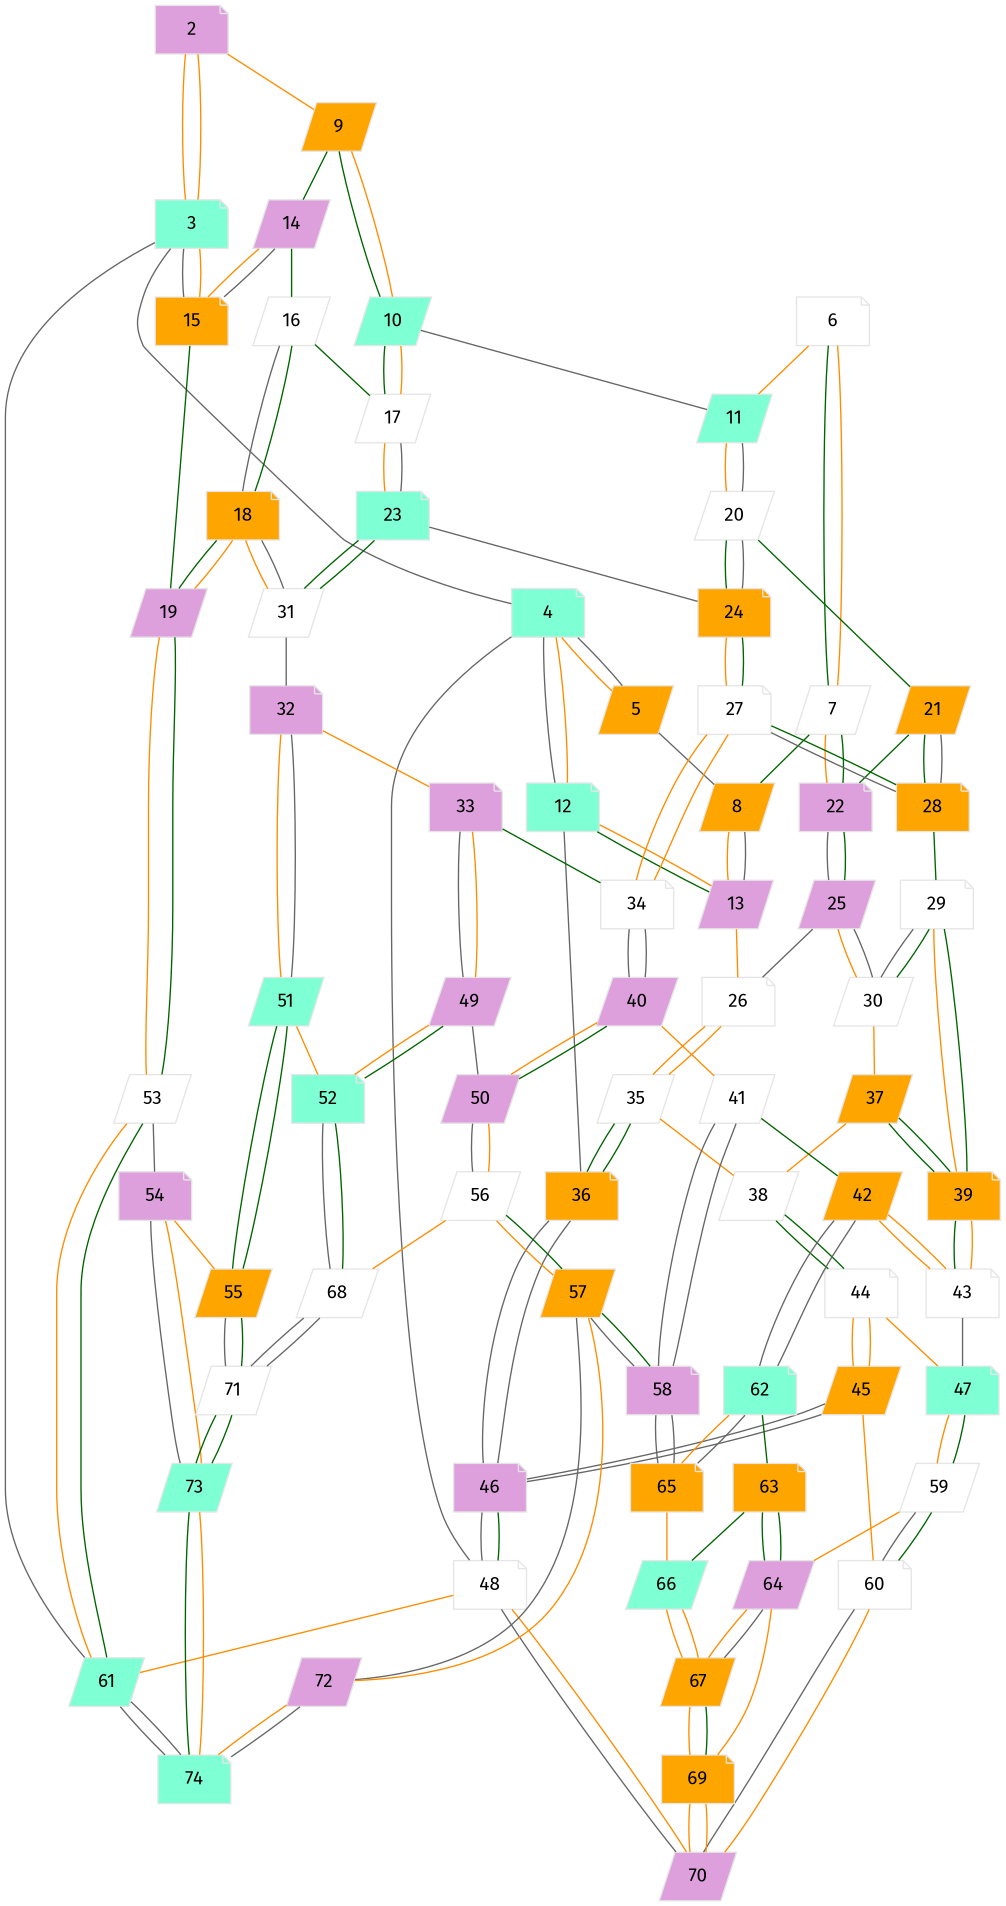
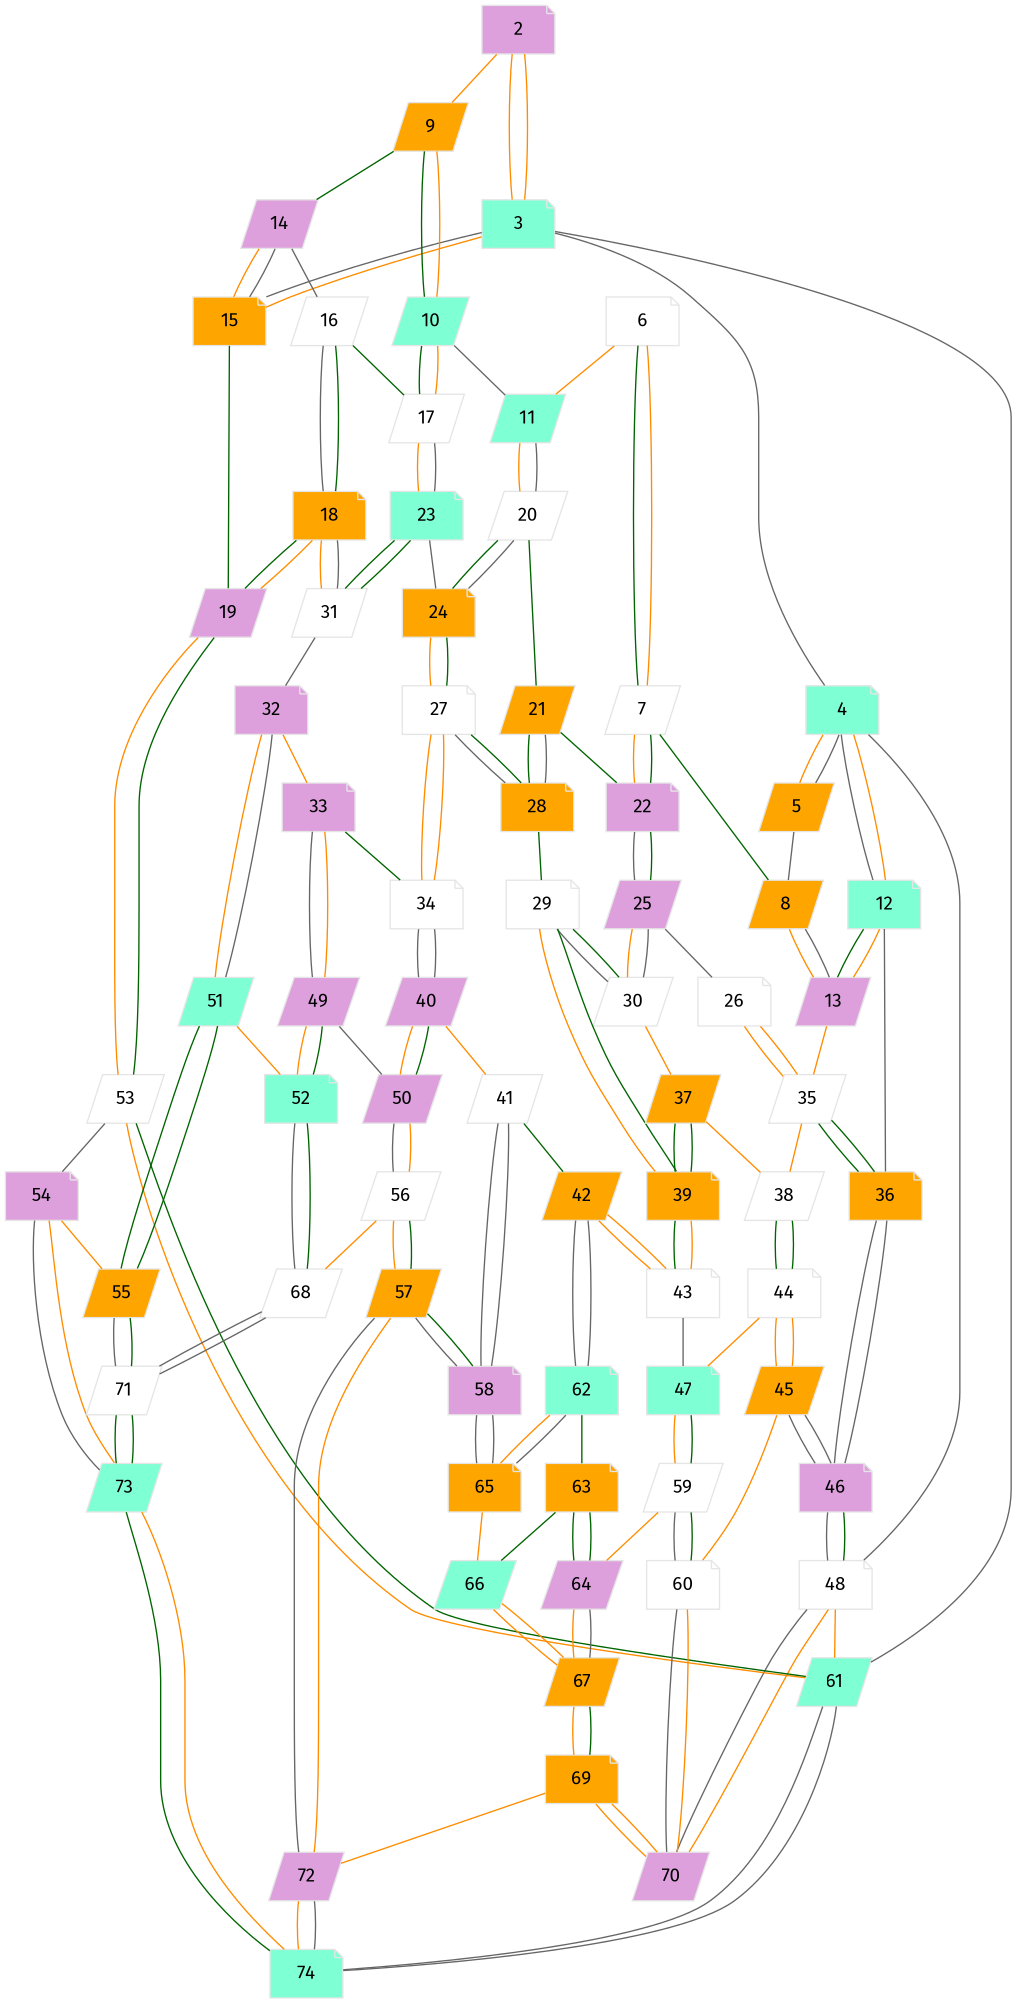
  graph {
    fontname="Fira Sans"
    node [color=gray90 fillcolor=white fontname="Fira Sans" shape=parallelogram style=filled]
    edge [color=darkorange fontname="Fira Sans"]
    2 [fillcolor=plum shape=note]
    3 [fillcolor=aquamarine shape=note]
    9 [fillcolor=orange]
    6 [shape=note]
    7
    11 [fillcolor=aquamarine]
    4 [fillcolor=aquamarine shape=note]
    15 [fillcolor=orange shape=note]
    61 [fillcolor=aquamarine]
    10 [fillcolor=aquamarine]
    14 [fillcolor=plum]
    5 [fillcolor=orange]
    12 [fillcolor=aquamarine shape=note]
    48 [shape=note]
    19 [fillcolor=plum]
    74 [fillcolor=aquamarine shape=note]
    8 [fillcolor=orange]
    13 [fillcolor=plum]
    36 [fillcolor=orange shape=note]
    70 [fillcolor=plum]
    22 [fillcolor=plum shape=note]
    20
    25 [fillcolor=plum]
    26 [shape=note]
    17
    16
    23 [fillcolor=aquamarine shape=note]
    21 [fillcolor=orange]
    24 [fillcolor=orange shape=note]
    46 [fillcolor=plum shape=note]
    35
    18 [fillcolor=orange shape=note]
    53
    31
    32 [fillcolor=plum shape=note]
    54 [fillcolor=plum shape=note]
    28 [fillcolor=orange shape=note]
    27 [shape=note]
    29 [shape=note]
    30
    34 [shape=note]
    37 [fillcolor=orange]
    38
    40 [fillcolor=plum]
    39 [fillcolor=orange shape=note]
    43 [shape=note]
    33 [fillcolor=plum shape=note]
    51 [fillcolor=aquamarine]
    49 [fillcolor=plum]
    52 [fillcolor=aquamarine shape=note]
    55 [fillcolor=orange]
    50 [fillcolor=plum]
    41
    44 [shape=note]
    47 [fillcolor=aquamarine shape=note]
    45 [fillcolor=orange]
    42 [fillcolor=orange]
    58 [fillcolor=plum shape=note]
    56
    62 [fillcolor=aquamarine shape=note]
    65 [fillcolor=orange shape=note]
    63 [fillcolor=orange shape=note]
    59
    60 [shape=note]
    64 [fillcolor=plum]
    68
    57 [fillcolor=orange]
    71
    73 [fillcolor=aquamarine]
    72 [fillcolor=plum]
    66 [fillcolor=aquamarine]
    67 [fillcolor=orange]
    69 [fillcolor=orange shape=note]
    2 -- 3
    2 -- 3
    2 -- 9
    3 -- 4 [color=gray40]
    3 -- 15 [color=gray40]
    3 -- 15
    3 -- 61 [color=gray40]
    9 -- 10 [color=darkgreen]
    9 -- 10
    9 -- 14 [color=darkgreen]
    6 -- 7 [color=darkgreen]
    6 -- 7
    6 -- 11
    7 -- 8 [color=darkgreen]
    7 -- 22
    7 -- 22 [color=darkgreen]
    11 -- 20
    11 -- 20 [color=gray40]
    4 -- 5
    4 -- 5 [color=gray40]
    4 -- 12 [color=gray40]
    4 -- 12
    4 -- 48 [color=gray40]
    15 -- 19 [color=darkgreen]
    61 -- 74 [color=gray40]
    61 -- 74 [color=gray40]
    10 -- 11 [color=gray40]
    10 -- 17 [color=darkgreen]
    10 -- 17
    14 -- 15
    14 -- 15 [color=gray40]
-   14 -- 16 [color=darkgreen]
+   14 -- 16 [color=gray40]
    5 -- 8 [color=gray40]
    12 -- 13 [color=darkgreen]
    12 -- 13
    12 -- 36 [color=gray40]
    48 -- 61
    48 -- 70 [color=gray40]
    48 -- 70
    19 -- 53
    19 -- 53 [color=darkgreen]
    8 -- 13
    8 -- 13 [color=gray40]
-   13 -- 26
+   13 -- 35
    36 -- 46 [color=gray40]
    36 -- 46 [color=gray40]
    22 -- 25 [color=gray40]
    22 -- 25 [color=darkgreen]
    20 -- 21 [color=darkgreen]
    20 -- 24 [color=darkgreen]
    20 -- 24 [color=gray40]
    25 -- 26 [color=gray40]
    25 -- 30
    25 -- 30 [color=gray40]
    26 -- 35
    26 -- 35
    17 -- 23
    17 -- 23 [color=gray40]
    16 -- 17 [color=darkgreen]
    16 -- 18 [color=gray40]
    16 -- 18 [color=darkgreen]
    23 -- 24 [color=gray40]
    23 -- 31 [color=darkgreen]
    23 -- 31 [color=darkgreen]
    21 -- 22 [color=darkgreen]
    21 -- 28 [color=darkgreen]
    21 -- 28 [color=gray40]
    24 -- 27
    24 -- 27 [color=darkgreen]
    46 -- 48 [color=gray40]
    46 -- 48 [color=darkgreen]
    35 -- 36 [color=darkgreen]
    35 -- 36 [color=darkgreen]
    35 -- 38
    18 -- 19 [color=darkgreen]
    18 -- 19
    18 -- 31
    18 -- 31 [color=gray40]
    53 -- 61
    53 -- 61 [color=darkgreen]
    53 -- 54 [color=gray40]
    31 -- 32 [color=gray40]
    32 -- 33
    32 -- 51
    32 -- 51 [color=gray40]
    54 -- 55
    54 -- 73 [color=gray40]
    54 -- 73
    28 -- 29 [color=darkgreen]
    27 -- 28 [color=gray40]
    27 -- 28 [color=darkgreen]
    27 -- 34
    27 -- 34
    29 -- 30 [color=gray40]
    29 -- 30 [color=darkgreen]
    29 -- 39
    29 -- 39 [color=darkgreen]
    30 -- 37
    34 -- 40 [color=gray40]
    34 -- 40 [color=gray40]
    37 -- 38
    37 -- 39 [color=darkgreen]
    37 -- 39 [color=darkgreen]
    38 -- 44 [color=darkgreen]
    38 -- 44 [color=darkgreen]
    40 -- 50
    40 -- 50 [color=darkgreen]
    40 -- 41
    39 -- 43 [color=darkgreen]
    39 -- 43
    43 -- 47 [color=gray40]
    33 -- 34 [color=darkgreen]
    33 -- 49 [color=gray40]
    33 -- 49
    51 -- 52
    51 -- 55 [color=darkgreen]
    51 -- 55 [color=darkgreen]
    49 -- 52
    49 -- 52 [color=darkgreen]
    49 -- 50 [color=gray40]
    52 -- 68 [color=gray40]
    52 -- 68 [color=darkgreen]
    55 -- 71 [color=gray40]
    55 -- 71 [color=darkgreen]
    50 -- 56 [color=gray40]
    50 -- 56
    41 -- 42 [color=darkgreen]
    41 -- 58 [color=gray40]
    41 -- 58 [color=gray40]
    44 -- 47
    44 -- 45
    44 -- 45
    47 -- 59
    47 -- 59 [color=darkgreen]
    45 -- 46 [color=gray40]
    45 -- 46 [color=gray40]
    45 -- 60
    42 -- 43
    42 -- 43
    42 -- 62 [color=gray40]
    42 -- 62 [color=gray40]
    58 -- 65 [color=gray40]
    58 -- 65 [color=gray40]
    56 -- 68
    56 -- 57
    56 -- 57 [color=darkgreen]
    62 -- 65
    62 -- 65 [color=gray40]
    62 -- 63 [color=darkgreen]
    65 -- 66
    63 -- 64 [color=darkgreen]
    63 -- 64 [color=darkgreen]
    63 -- 66 [color=darkgreen]
    59 -- 60 [color=gray40]
    59 -- 60 [color=darkgreen]
    59 -- 64
    60 -- 70 [color=gray40]
    60 -- 70
    64 -- 67
    64 -- 67 [color=gray40]
    68 -- 71 [color=gray40]
    68 -- 71 [color=gray40]
    57 -- 58 [color=gray40]
    57 -- 58 [color=darkgreen]
    57 -- 72 [color=gray40]
    57 -- 72
    71 -- 73 [color=darkgreen]
    71 -- 73 [color=darkgreen]
    73 -- 74 [color=darkgreen]
    73 -- 74
    72 -- 74
    72 -- 74 [color=gray40]
    66 -- 67
    66 -- 67
    67 -- 69
    67 -- 69 [color=darkgreen]
    69 -- 70
    69 -- 70
-   69 -- 64
+   69 -- 72
  }
